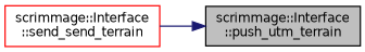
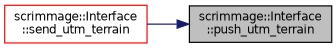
  digraph {
    rankdir=RL
    node [fontname=Helvetica fontsize=10 shape=record style=filled]
    n1 [color=black fillcolor=grey75 fontcolor=black height=0.2 label="scrimmage::Interface\l::push_utm_terrain" width=0.4]
-   n2 [color=red fillcolor=white height=0.2 label="scrimmage::Interface\l::send_send_terrain" width=0.4]
+   n2 [color=red fillcolor=white height=0.2 label="scrimmage::Interface\l::send_utm_terrain" width=0.4]
    n1 -> n2 [color=midnightblue dir=back fontname=Helvetica fontsize=10 labelfontname=Helvetica labelfontsize=10 style=solid]
  }
